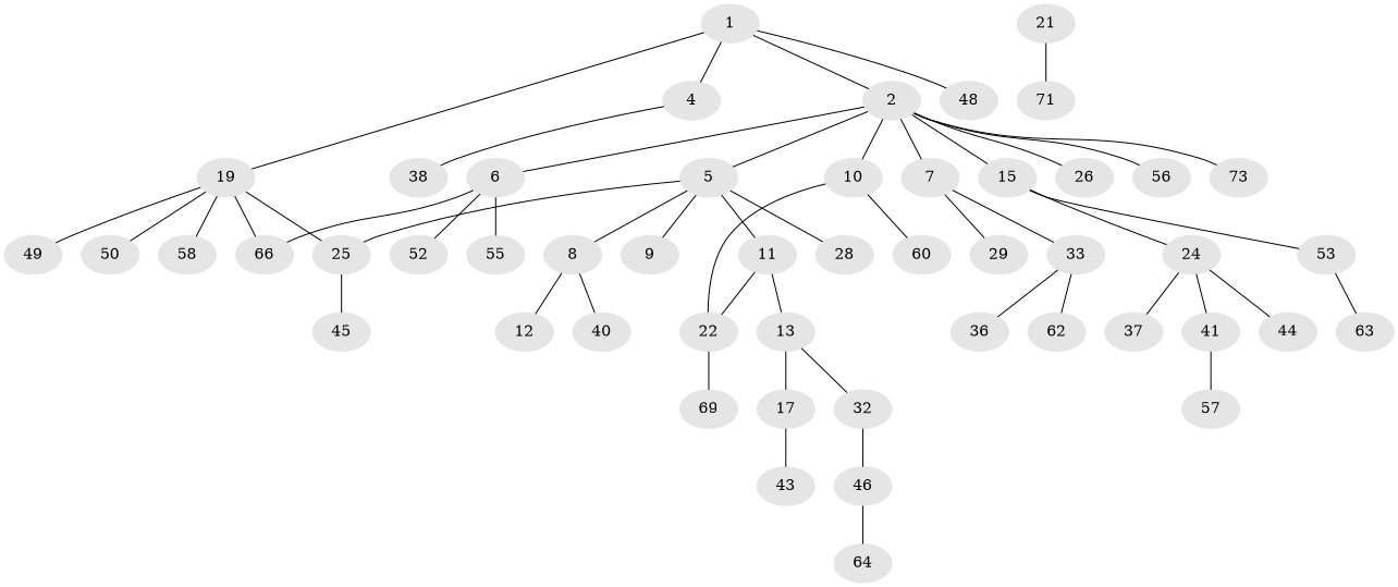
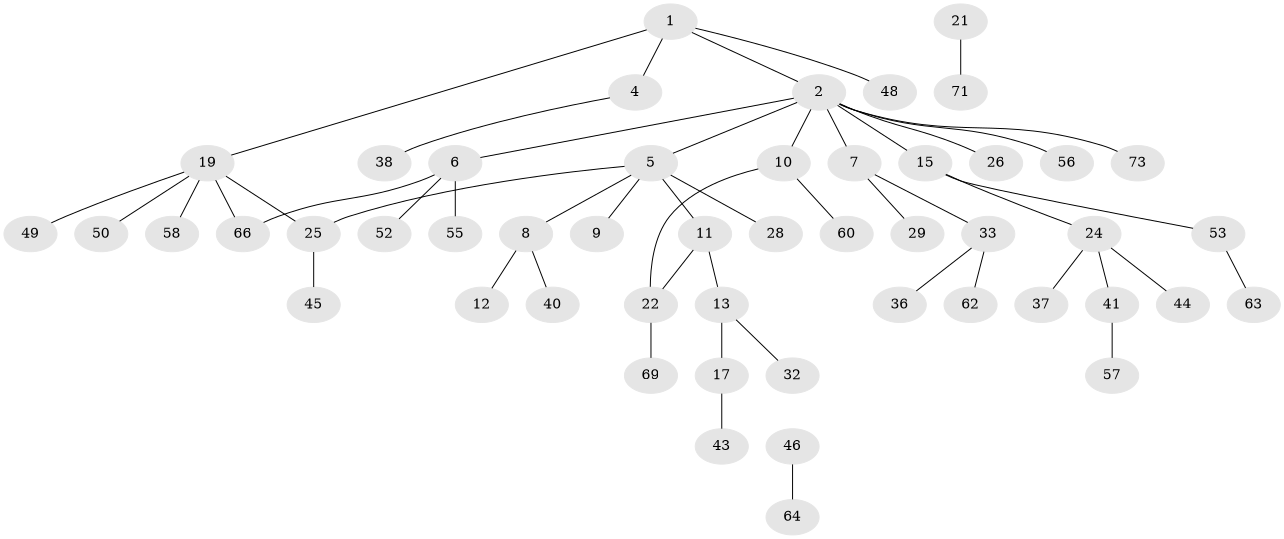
  graph {
    node [color=gray90 style=filled]
    2 [super="+3"]
    5 [super="+16"]
    6 [super="+23"]
    7 [super="+54"]
    10
    15 [super="+51"]
    26
    56
    73
    1
    4 [super="+18"]
    19 [super="+20"]
    48
    38 [super="+65"]
    25 [super="+61"]
    66
    49
    50
    58
    8 [super="+14"]
    9 [super="+39"]
    11 [super="+34"]
    28
    52 [super="+67"]
    55
    29
    33 [super="+35"]
    22 [super="+27"]
    60
    24 [super="+31"]
    53 [super="+70"]
    12
    40
    13 [super="+30"]
    45 [super="+59"]
    36 [super="+72"]
    62
    69
    17
    32
    21 [super="+68"]
    71
    43 [super="+47"]
    46
    37
    41
    44
    63
    57 [super="+74"]
    64
    2 -- 5
    2 -- 6
    2 -- 7
    2 -- 10
    2 -- 15
    2 -- 26
    2 -- 56
    2 -- 73
    5 -- 25
    5 -- 8
    5 -- 9
    5 -- 11
    5 -- 28
    6 -- 66
    6 -- 52
    6 -- 55
    7 -- 29
    7 -- 33
    10 -- 22
    10 -- 60
    15 -- 24
    15 -- 53
    1 -- 2
    1 -- 4
    1 -- 19
    1 -- 48
    4 -- 38
    19 -- 25
    19 -- 66
    19 -- 49
    19 -- 50
    19 -- 58
    25 -- 45
    8 -- 12
    8 -- 40
    11 -- 22
    11 -- 13
    33 -- 36
    33 -- 62
    22 -- 69
    24 -- 37
    24 -- 41
    24 -- 44
    53 -- 63
    13 -- 17
    13 -- 32
    17 -- 43
-   32 -- 46
    21 -- 71
    46 -- 64
    41 -- 57
  }
